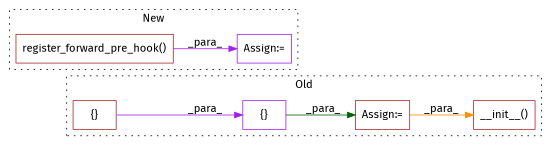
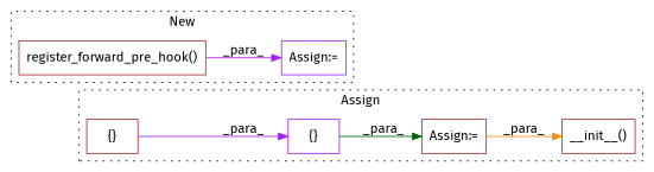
  digraph {
    rankdir=LR
    fontname="Fira Sans"
    node [a=68 l=3 shape=box color=brown fontname="Fira Sans"]
    edge [color=purple fontname="Fira Sans"]
    n1 [a=95 l="1,1" label="{}" s="14222,14266"]
    n2 [label="Assign:=" s=14205]
    n3 [a=59 l="14,0" label="{}" s="14208,14323" color=purple]
    n4 [a=75 l="17,11" label="__init__()" s="15408,15446"]
    n5 [a=75 l="31,1" label="register_forward_pre_hook()" s="4522,4557"]
    n6 [label="Assign:=" s=4519 color=purple]
    subgraph cluster_1 {
-     label=Old
+     label=Assign
      style=dotted
      n1
      n2
      n3
      n4
    }
    subgraph cluster_2 {
      label=New
      style=dotted
      n5
      n6
    }
    n1 -> n3 [label=_para_]
    n2 -> n4 [label=_para_ color=darkorange]
    n3 -> n2 [label=_para_ color=darkgreen]
    n5 -> n6 [label=_para_]
  }
